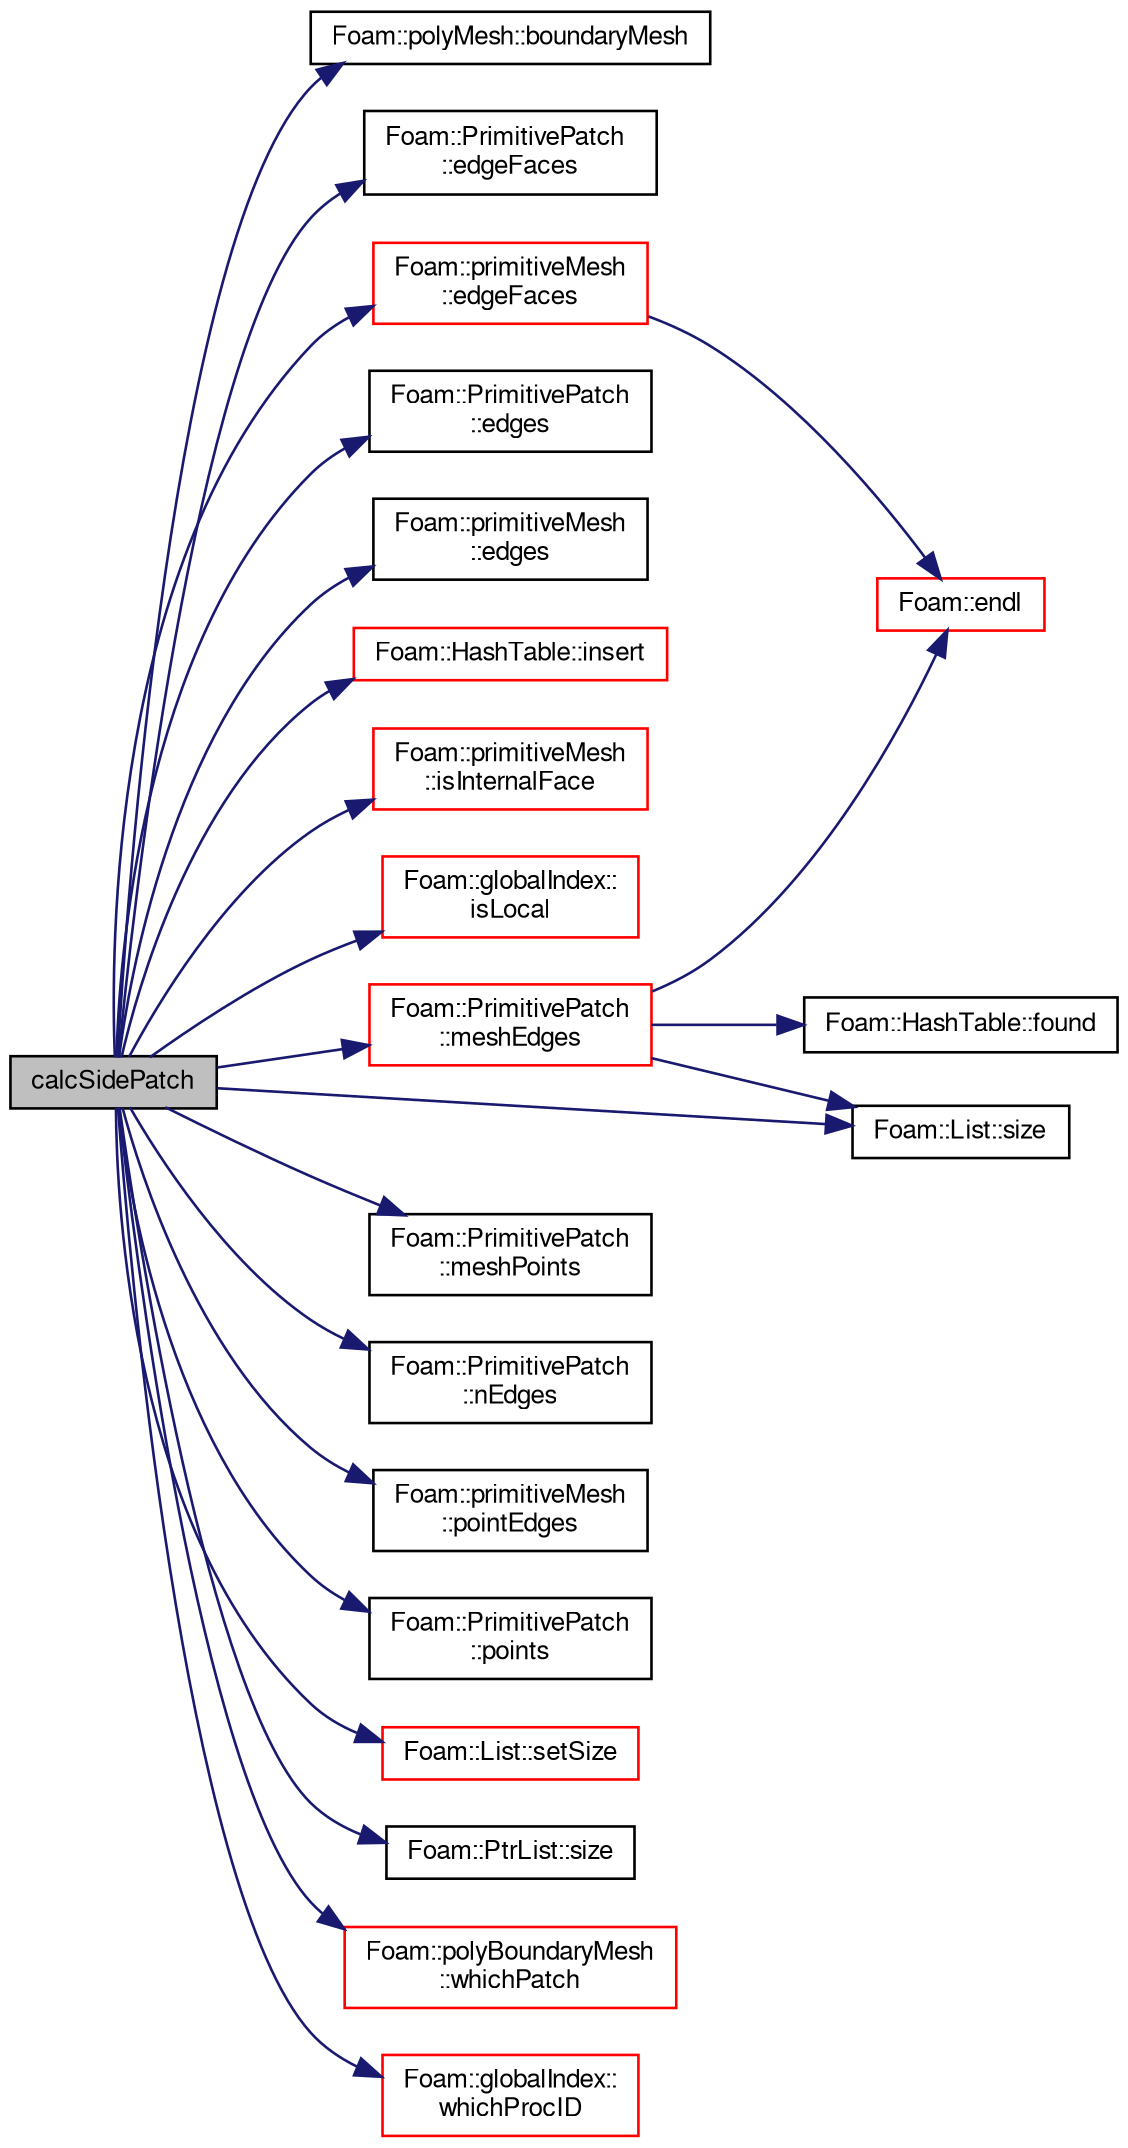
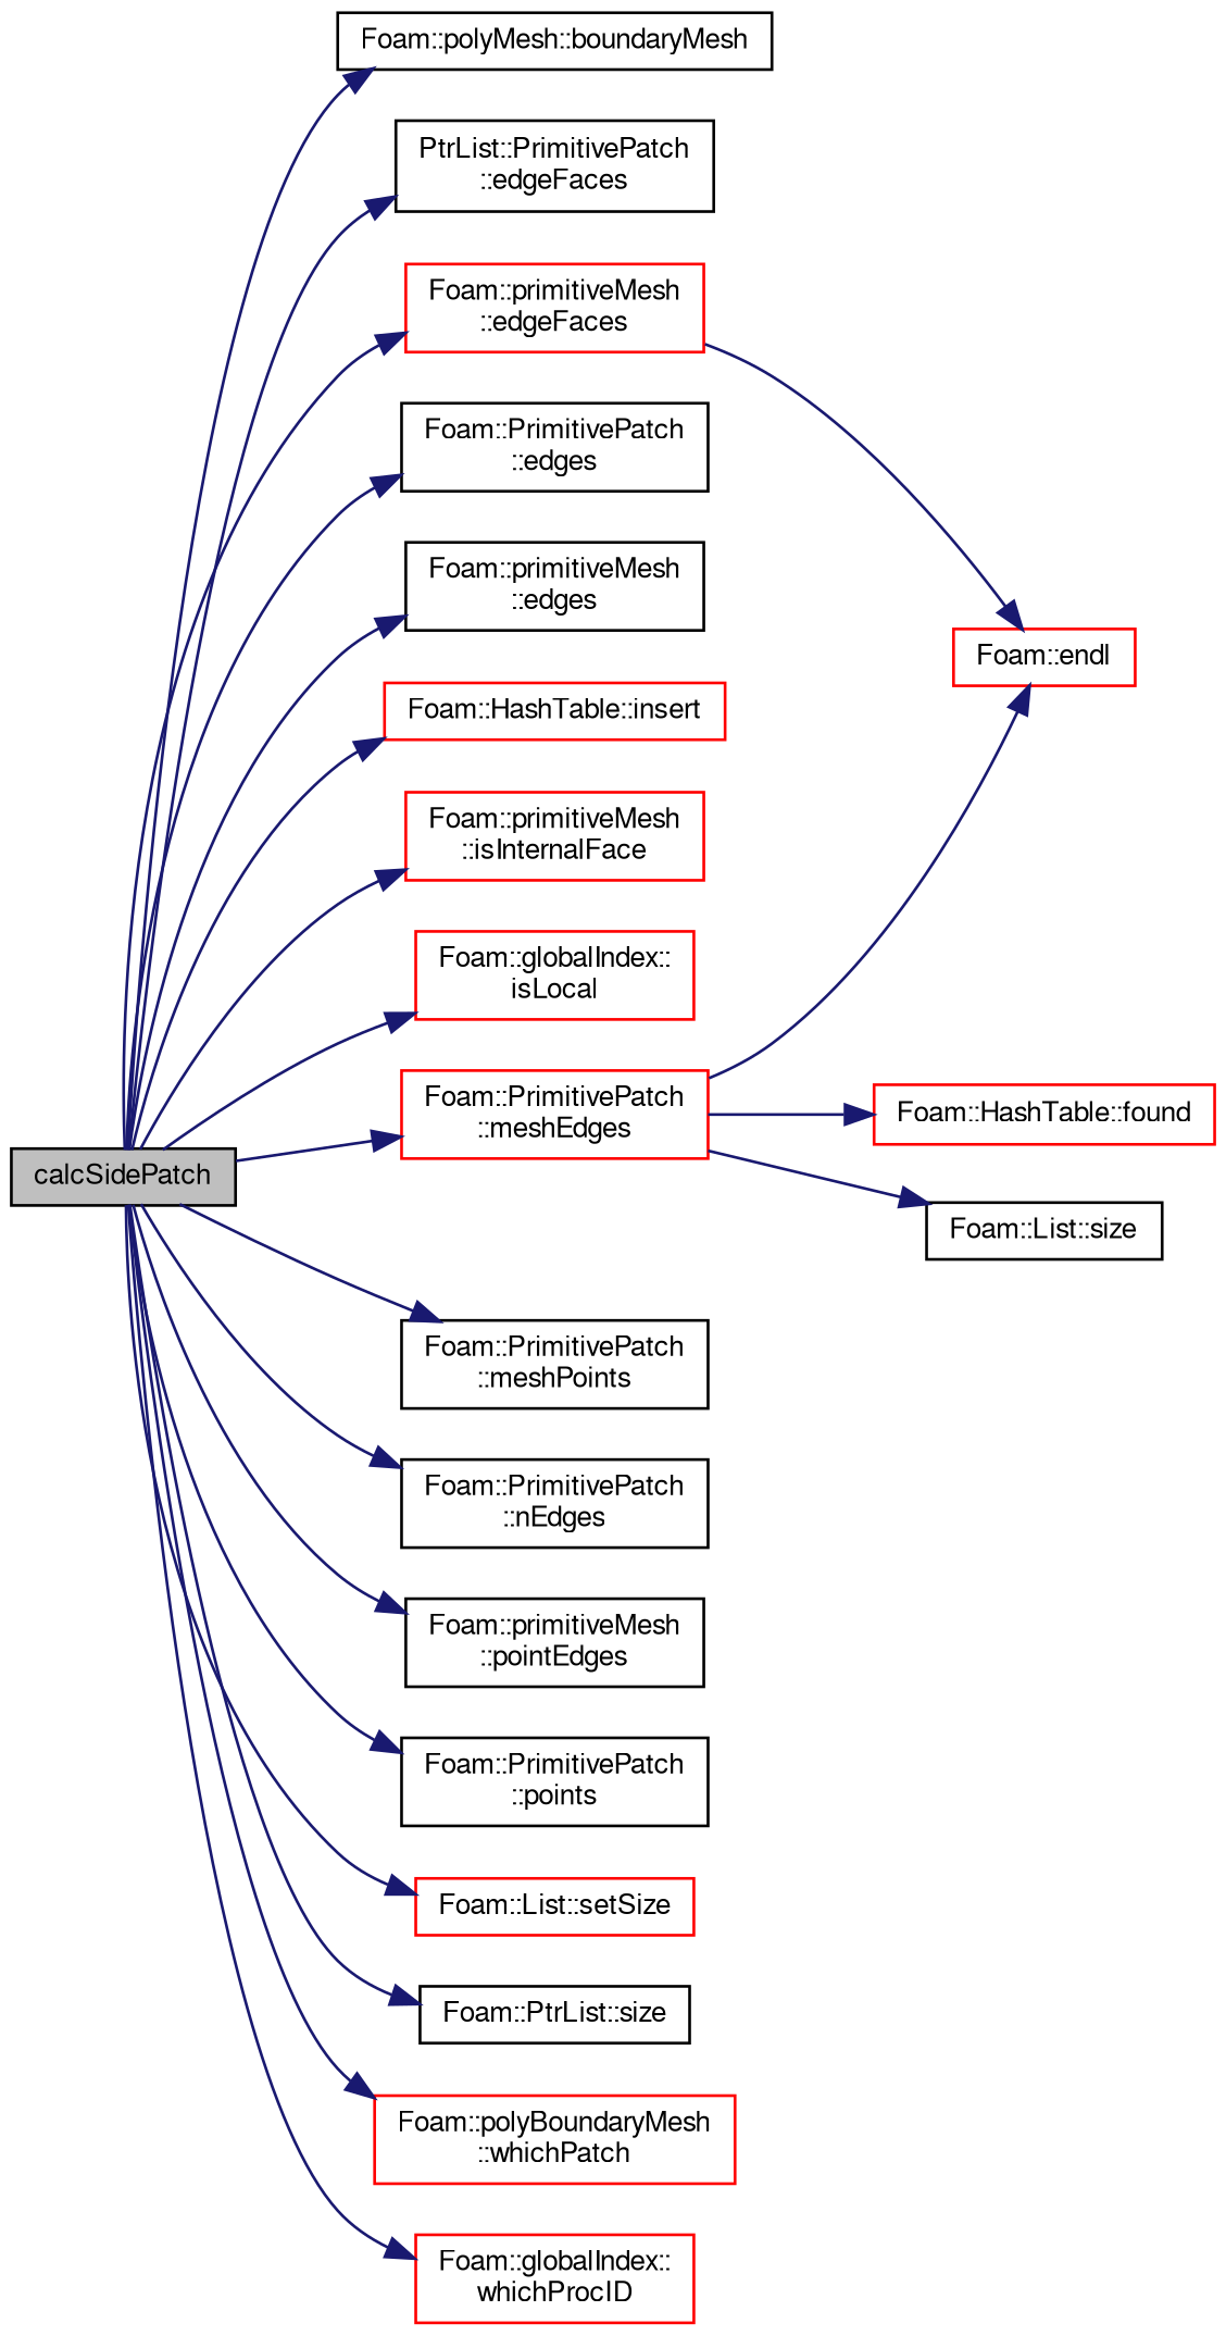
  digraph {
    rankdir=LR
    node [color=black fontname=FreeSans fontsize=10 shape=record]
    edge [color=midnightblue fontname=FreeSans fontsize=10 labelfontname=FreeSans labelfontsize=10 style=solid]
    n1 [fillcolor=grey75 fontcolor=black height=0.2 label=calcSidePatch style=filled width=0.4]
    n2 [height=0.2 label="Foam::polyMesh::boundaryMesh" width=0.4]
-   n3 [height=0.2 label="Foam::PrimitivePatch\l::edgeFaces" width=0.4]
+   n3 [height=0.2 label="PtrList::PrimitivePatch\l::edgeFaces" width=0.4]
    n4 [color=red height=0.2 label="Foam::primitiveMesh\l::edgeFaces" width=0.4]
    n5 [height=0.2 label="Foam::PrimitivePatch\l::edges" width=0.4]
    n6 [height=0.2 label="Foam::primitiveMesh\l::edges" width=0.4]
    n7 [color=red height=0.2 label="Foam::HashTable::insert" width=0.4]
    n8 [color=red height=0.2 label="Foam::primitiveMesh\l::isInternalFace" width=0.4]
    n9 [color=red height=0.2 label="Foam::globalIndex::\lisLocal" width=0.4]
    n10 [color=red height=0.2 label="Foam::PrimitivePatch\l::meshEdges" width=0.4]
    n11 [height=0.2 label="Foam::List::size" width=0.4]
    n12 [height=0.2 label="Foam::PrimitivePatch\l::meshPoints" width=0.4]
    n13 [height=0.2 label="Foam::PrimitivePatch\l::nEdges" width=0.4]
    n14 [height=0.2 label="Foam::primitiveMesh\l::pointEdges" width=0.4]
    n15 [height=0.2 label="Foam::PrimitivePatch\l::points" width=0.4]
    n16 [color=red height=0.2 label="Foam::List::setSize" width=0.4]
    n17 [height=0.2 label="Foam::PtrList::size" width=0.4]
    n18 [color=red height=0.2 label="Foam::polyBoundaryMesh\l::whichPatch" width=0.4]
    n19 [color=red height=0.2 label="Foam::globalIndex::\lwhichProcID" width=0.4]
    n20 [color=red height=0.2 label="Foam::endl" width=0.4]
-   n21 [height=0.2 label="Foam::HashTable::found" width=0.4]
+   n21 [color=red height=0.2 label="Foam::HashTable::found" width=0.4]
    n1 -> n2
    n1 -> n3
    n1 -> n4
    n1 -> n5
    n1 -> n6
    n1 -> n7
    n1 -> n8
    n1 -> n9
    n1 -> n10
-   n1 -> n11
    n1 -> n12
    n1 -> n13
    n1 -> n14
    n1 -> n15
    n1 -> n16
    n1 -> n17
    n1 -> n18
    n1 -> n19
    n4 -> n20
    n10 -> n11
    n10 -> n20
    n10 -> n21
  }
